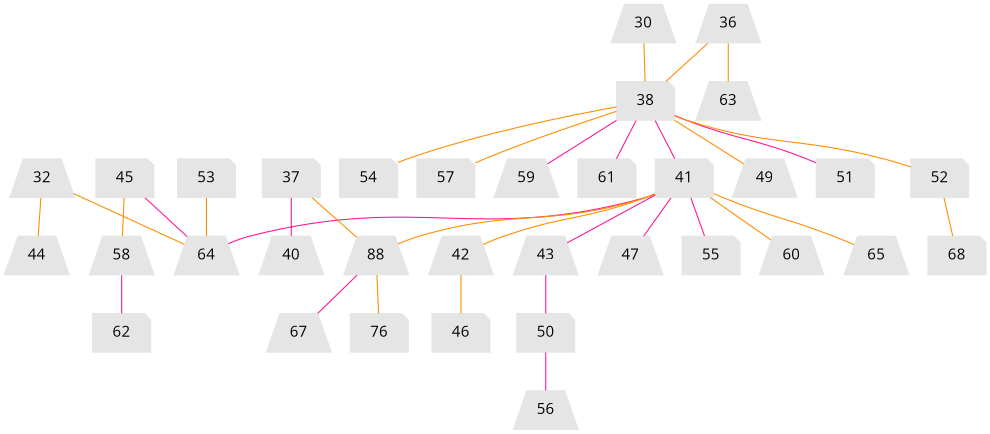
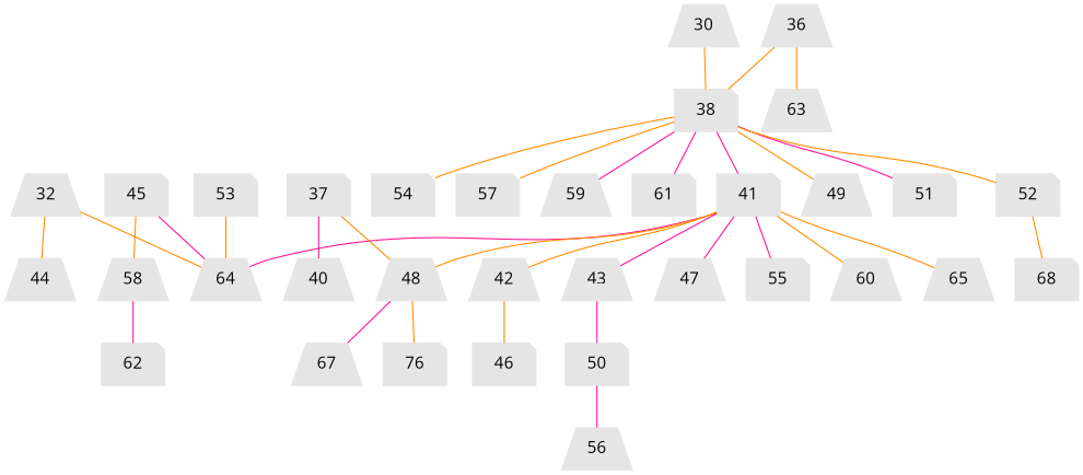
  graph {
    fontname="Open Sans"
    node [color=gray90 fontname="Open Sans" shape=trapezium style=filled]
    edge [color=darkorange fontname="Open Sans"]
    38 [shape=note super="+18+17+24"]
    41 [shape=note super="+14+34+39"]
    49
    51 [shape=note]
    52 [shape=note]
    54 [shape=note]
    57 [shape=note]
    59 [super="+19"]
    61 [shape=note]
    30
    32 [super="+26+27"]
    44
    64 [super="+31"]
    36
    63
    37 [shape=note]
    40
-   48 [super="+11+20+21+23" label=88]
+   48 [super="+11+20+21+23"]
    n19 [label=76 shape=note]
    67
    42
    43 [super="+12+29+35"]
    47
    55 [shape=note]
    60
    65
    68 [shape=note]
    46 [shape=note]
    50 [shape=note]
    56
    45 [shape=note super="+28+33"]
    58
    62 [shape=note]
    53 [shape=note]
    38 -- 41 [color=deeppink]
    38 -- 49
    38 -- 51 [color=deeppink]
    38 -- 52
    38 -- 54
    38 -- 57
    38 -- 59 [color=deeppink]
    38 -- 61 [color=deeppink]
    41 -- 64 [color=deeppink]
    41 -- 48
    41 -- 42
    41 -- 43 [color=deeppink]
    41 -- 47 [color=deeppink]
    41 -- 55 [color=deeppink]
    41 -- 60
    41 -- 65
    52 -- 68
    30 -- 38
    32 -- 44
    32 -- 64
    36 -- 38
    36 -- 63
    37 -- 40 [color=deeppink]
    37 -- 48
    48 -- n19
    48 -- 67 [color=deeppink]
    42 -- 46
    43 -- 50 [color=deeppink]
    50 -- 56 [color=deeppink]
    45 -- 64 [color=deeppink]
    45 -- 58
    58 -- 62 [color=deeppink]
    53 -- 64
  }
